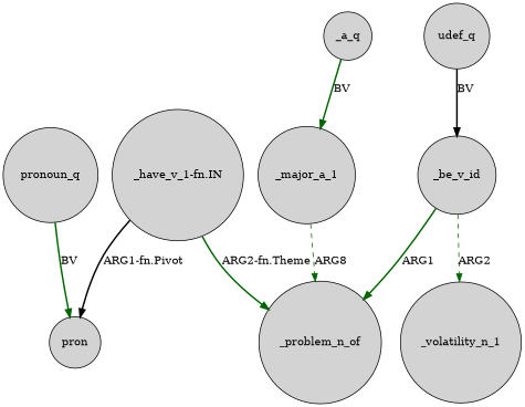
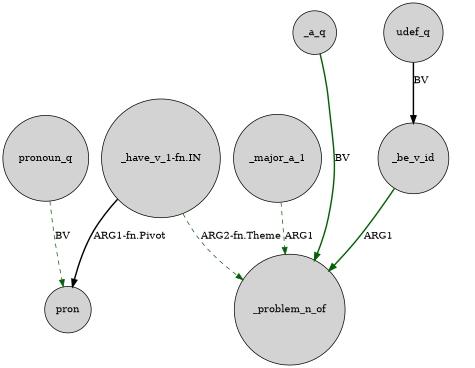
  digraph {
    node [shape=circle style=filled]
    edge [color=darkgreen style=bold]
    _be_v_id
    _problem_n_of
-   _volatility_n_1
    pronoun_q
    pron
    udef_q
    "_have_v_1-fn.IN"
    _major_a_1
    _a_q
    _be_v_id -> _problem_n_of [label=ARG1]
-   _be_v_id -> _volatility_n_1 [label=ARG2 style=dashed]
-   pronoun_q -> pron [label=BV]
+   pronoun_q -> pron [label=BV style=dashed]
    udef_q -> _be_v_id [color=black label=BV]
-   "_have_v_1-fn.IN" -> _problem_n_of [label="ARG2-fn.Theme"]
+   "_have_v_1-fn.IN" -> _problem_n_of [label="ARG2-fn.Theme" style=dashed]
    "_have_v_1-fn.IN" -> pron [color=black label="ARG1-fn.Pivot"]
-   _major_a_1 -> _problem_n_of [label=ARG8 style=dashed]
-   _a_q -> _major_a_1 [label=BV]
+   _major_a_1 -> _problem_n_of [label=ARG1 style=dashed]
+   _a_q -> _problem_n_of [label=BV]
  }
